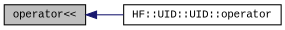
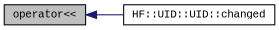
  digraph {
    rankdir=LR
    fontname="Liberation Mono"
    node [color=black fontname="Liberation Mono" fontsize=10 shape=record style=filled]
    n1 [fillcolor=grey75 fontcolor=black height=0.2 label="operator\<\<" width=0.4]
-   n2 [fillcolor=white height=0.2 label="HF::UID::UID::operator" width=0.4]
+   n2 [fillcolor=white height=0.2 label="HF::UID::UID::changed" width=0.4]
    n1 -> n2 [color=midnightblue dir=back fontname="Liberation Mono" fontsize=10 labelfontname=Helvetica labelfontsize=10 style=solid]
  }
